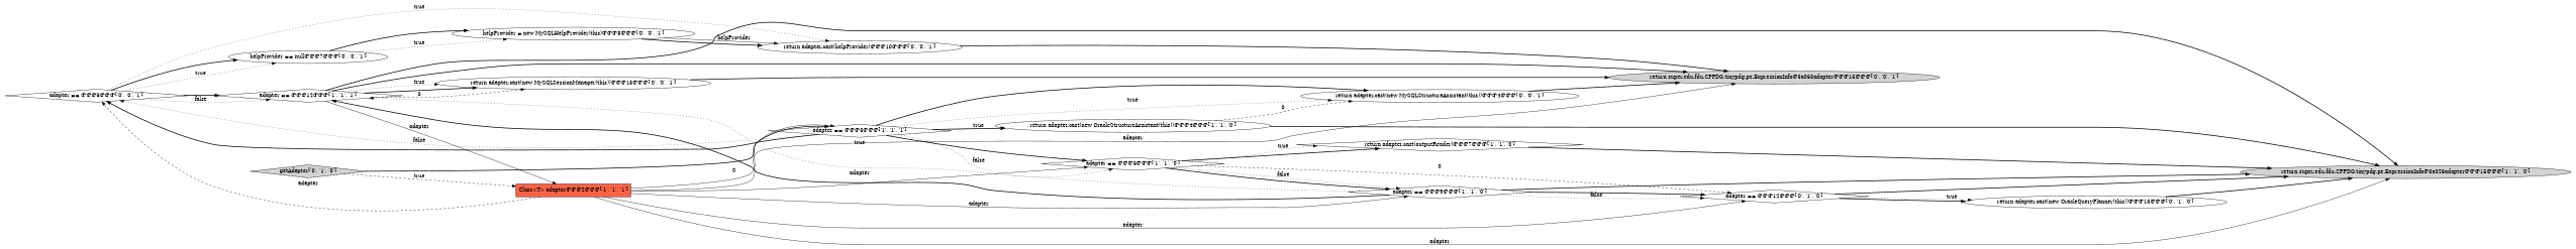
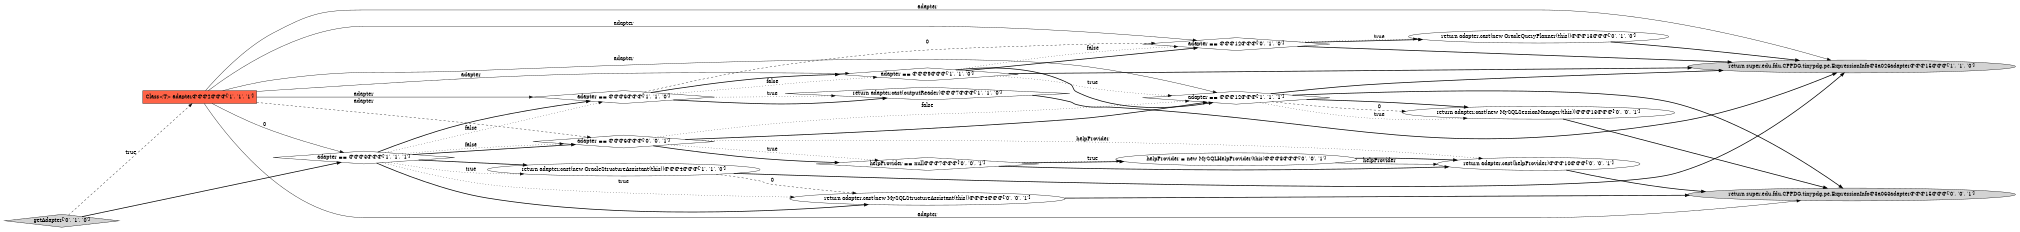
  digraph {
    rankdir=LR
    node [fillcolor=white shape=diamond style=filled]
    edge [style=bold]
    n1 [label="return adapter.cast(new MySQLSessionManager(this))@@@13@@@['0', '0', '1']" shape=ellipse]
    n2 [fillcolor=lightgray label="return super.edu.fdu.CPPDG.tinypdg.pe.ExpressionInfo@3a063adapter@@@15@@@['0', '0', '1']" shape=ellipse]
    n3 [label="return adapter.cast(outputReader)@@@7@@@['1', '1', '0']"]
    n4 [fillcolor=lightgray label="return super.edu.fdu.CPPDG.tinypdg.pe.ExpressionInfo@3a026adapter@@@15@@@['1', '1', '0']" shape=ellipse]
-   n5 [label="helpProvider == null@@@7@@@['0', '0', '1']" shape=ellipse]
+   n5 [label="helpProvider == null@@@7@@@['0', '0', '1']"]
    n6 [label="return adapter.cast(helpProvider)@@@10@@@['0', '0', '1']" shape=ellipse]
    n7 [label="helpProvider = new MySQLHelpProvider(this)@@@8@@@['0', '0', '1']" shape=ellipse]
    n8 [label="adapter == @@@3@@@['1', '1', '1']"]
    n9 [label="adapter == @@@6@@@['1', '1', '0']"]
    n10 [label="adapter == @@@6@@@['0', '0', '1']"]
    n11 [label="return adapter.cast(new MySQLStructureAssistant(this))@@@4@@@['0', '0', '1']" shape=ellipse]
    n12 [label="return adapter.cast(new OracleStructureAssistant(this))@@@4@@@['1', '1', '0']" shape=ellipse]
    n13 [fillcolor=tomato label="Class<T> adapter@@@2@@@['1', '1', '1']" shape=box]
    n14 [label="adapter == @@@9@@@['1', '1', '0']"]
    n15 [label="adapter == @@@12@@@['0', '1', '0']"]
    n16 [label="adapter == @@@12@@@['1', '1', '1']"]
    n17 [label="return adapter.cast(new OracleQueryPlanner(this))@@@13@@@['0', '1', '0']" shape=ellipse]
    n18 [fillcolor=lightgray label="getAdapter['0', '1', '0']"]
    n1 -> n2
    n3 -> n4
+   n5 -> n6
    n5 -> n7
    n5 -> n7 [label=true style=dotted]
    n6 -> n2
    n7 -> n6 [label=helpProvider style=solid]
    n7 -> n6
    n8 -> n9 [label=false style=dotted]
    n8 -> n9
    n8 -> n10 [label=false style=dotted]
    n8 -> n10
    n8 -> n11 [label=true style=dotted]
    n8 -> n11
    n8 -> n12 [label=true style=dotted]
    n8 -> n12
    n9 -> n3
    n9 -> n3 [label=true style=dotted]
    n9 -> n14
    n9 -> n14 [label=false style=dotted]
    n9 -> n15 [label=0 style=dashed]
    n10 -> n5
    n10 -> n5 [label=true style=dotted]
-   n10 -> n6 [label=true style=dotted]
+   n10 -> n6 [label=helpProvider style=dotted]
    n10 -> n16
    n10 -> n16 [label=false style=dotted]
    n11 -> n2
    n12 -> n4
    n12 -> n11 [label=0 style=dashed]
    n13 -> n2 [label=adapter style=solid]
    n13 -> n4 [label=adapter style=solid]
    n13 -> n8 [label=0 style=solid]
    n13 -> n9 [label=adapter style=solid]
    n13 -> n10 [label=adapter style=dashed]
    n13 -> n14 [label=adapter style=solid]
    n13 -> n15 [label=adapter style=solid]
-   n16 -> n13 [label=adapter style=solid]
+   n13 -> n16 [label=adapter style=solid]
    n14 -> n4
    n14 -> n15 [label=false style=dotted]
    n14 -> n15
    n14 -> n16 [label=true style=dotted]
    n14 -> n16
    n15 -> n4
    n15 -> n17 [label=true style=dotted]
    n15 -> n17
    n16 -> n1
    n16 -> n1 [label=0 style=dashed]
    n16 -> n1 [label=true style=dotted]
    n16 -> n2
    n16 -> n4
    n17 -> n4
    n18 -> n8
    n18 -> n13 [label=true style=dashed]
  }
